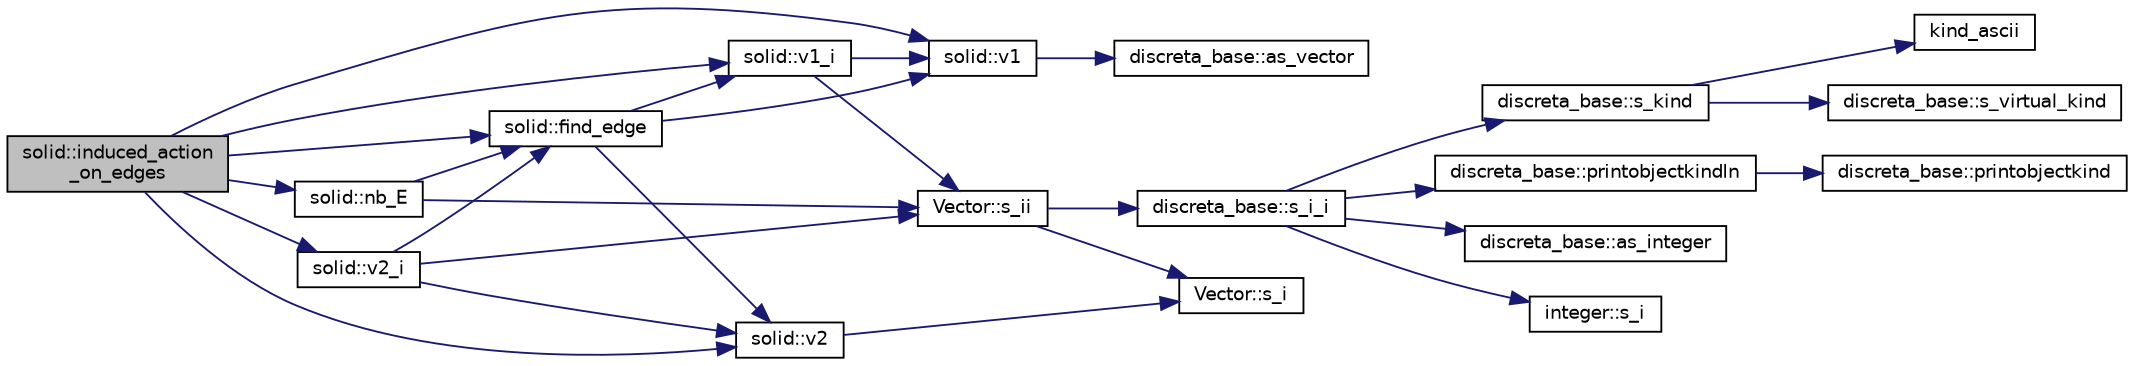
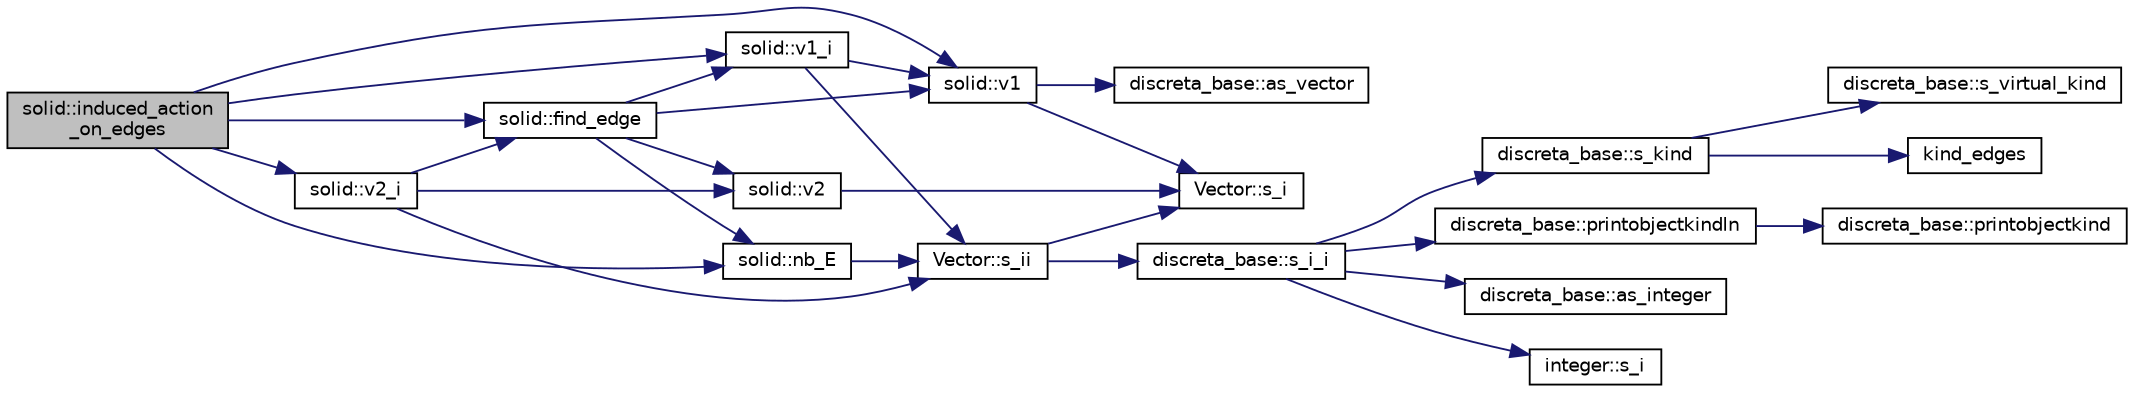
  digraph {
    rankdir=LR
    node [color=black fillcolor=white fontname=Helvetica fontsize=10 shape=record style=filled]
    edge [color=midnightblue fontname=Helvetica fontsize=10 labelfontname=Helvetica labelfontsize=10 style=solid]
    n1 [fillcolor=grey75 fontcolor=black height=0.2 label="solid::induced_action\l_on_edges" width=0.4]
    n2 [height=0.2 label="solid::v1" width=0.4]
    n3 [height=0.2 label="solid::v2" width=0.4]
    n4 [height=0.2 label="solid::nb_E" width=0.4]
    n5 [height=0.2 label="solid::v1_i" width=0.4]
    n6 [height=0.2 label="solid::v2_i" width=0.4]
    n7 [height=0.2 label="solid::find_edge" width=0.4]
    n8 [height=0.2 label="Vector::s_i" width=0.4]
    n9 [height=0.2 label="discreta_base::as_vector" width=0.4]
    n10 [height=0.2 label="Vector::s_ii" width=0.4]
    n11 [height=0.2 label="discreta_base::s_i_i" width=0.4]
    n12 [height=0.2 label="discreta_base::s_kind" width=0.4]
    n13 [height=0.2 label="discreta_base::printobjectkindln" width=0.4]
    n14 [height=0.2 label="discreta_base::as_integer" width=0.4]
    n15 [height=0.2 label="integer::s_i" width=0.4]
    n16 [height=0.2 label="discreta_base::s_virtual_kind" width=0.4]
-   n17 [height=0.2 label=kind_ascii width=0.4]
+   n17 [height=0.2 label=kind_edges width=0.4]
    n18 [height=0.2 label="discreta_base::printobjectkind" width=0.4]
    n1 -> n2
-   n1 -> n3
    n1 -> n4
    n1 -> n5
    n1 -> n6
    n1 -> n7
+   n2 -> n8
    n2 -> n9
    n3 -> n8
    n4 -> n10
    n5 -> n2
    n5 -> n10
    n6 -> n3
    n6 -> n7
    n6 -> n10
    n7 -> n2
    n7 -> n3
-   n4 -> n7
+   n7 -> n4
    n7 -> n5
    n10 -> n8
    n10 -> n11
    n11 -> n12
    n11 -> n13
    n11 -> n14
    n11 -> n15
    n12 -> n16
    n12 -> n17
    n13 -> n18
  }
